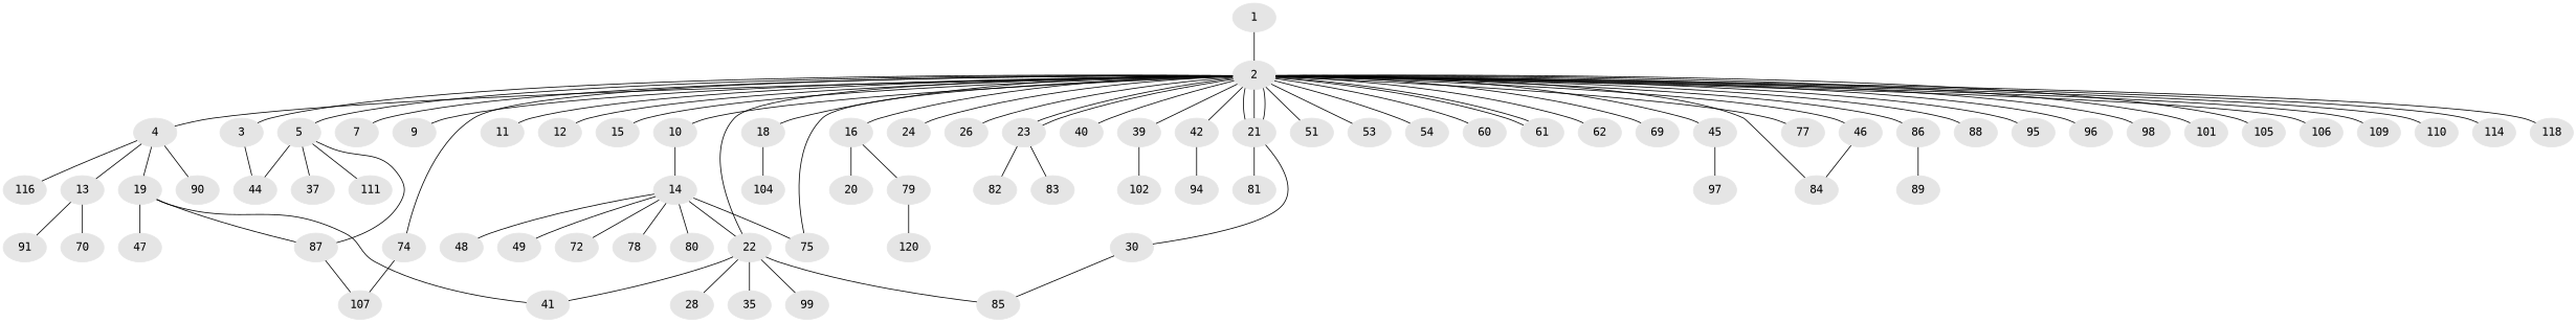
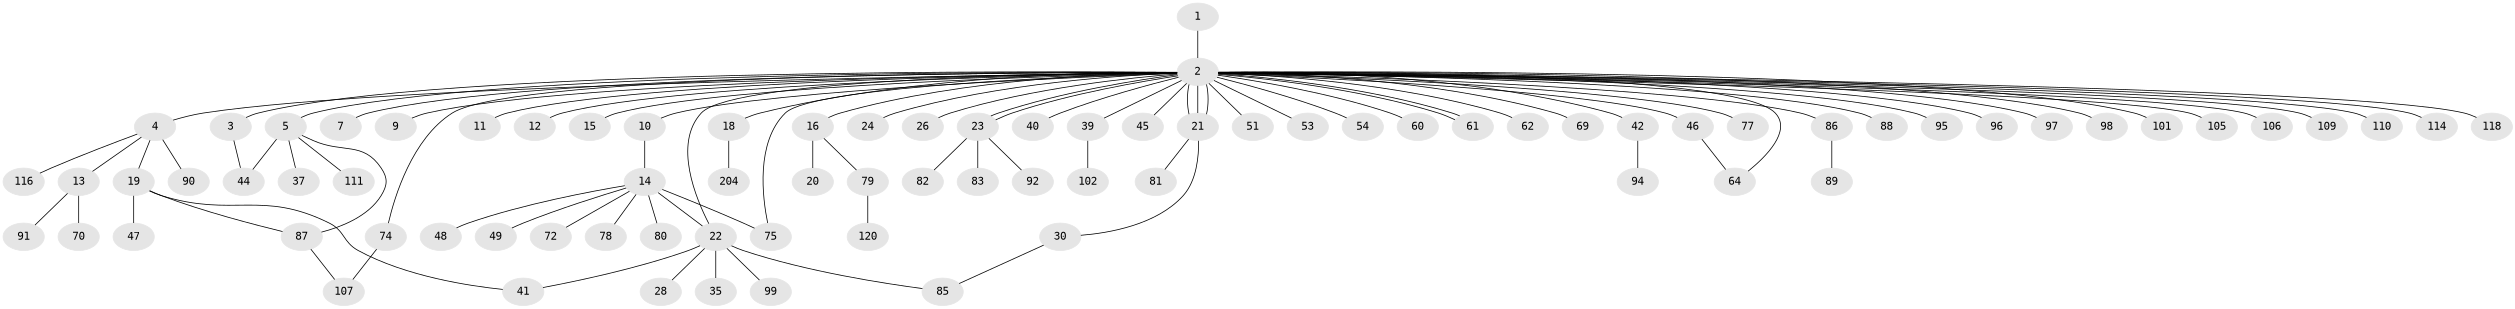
  graph {
    fontname="DejaVu Sans Mono"
    node [color=gray90 fontname="DejaVu Sans Mono" style=filled]
    edge [fontname="DejaVu Sans Mono"]
    2 [super="+73+50"]
    3 [super="+68+57"]
    4 [super="+59+32+34+76+115"]
    5 [super="+66+8"]
    7
    9
    10
    11 [super="+55"]
    12
    15
    16 [super="+56+17"]
    18
    21 [super="+103+121+112"]
    22 [super="+27"]
    23 [super="+117+71"]
    24 [super="+108"]
    26
    39
    40
    42
    45
    46 [super="+67"]
    51
    53
    54
    60
    61
    62
    69
    74
    75
    77
-   84
+   84 [label=64]
    86
    88
    95
    96
    97
    98
    101
    105
    106
    109
    110
    114
    118
    1
    44
    13 [super="+64"]
    19 [super="+65+29"]
    90
    116
    37
    87
    111
    14 [super="+36+31"]
    20
    79
-   104
+   104 [label=204]
    30
    81
    41
    n63 [label=28]
    35
    85
    99
    82
    83
+   92
    102
    94
    107
    89
    70
    91
    47
    48
    49
    72
    78
    80
    120
    2 -- 3
    2 -- 4 [weight=2]
    2 -- 5 [weight=2]
    2 -- 7
    2 -- 9
    2 -- 10
    2 -- 11
    2 -- 12
    2 -- 15
    2 -- 16
    2 -- 18
    2 -- 21 [weight=2]
    2 -- 21
    2 -- 21
    2 -- 22
    2 -- 23 [weight=2]
    2 -- 23
    2 -- 24 [weight=2]
    2 -- 26
    2 -- 39
    2 -- 40
    2 -- 42
    2 -- 45
    2 -- 46
    2 -- 51
    2 -- 53
    2 -- 54
    2 -- 60
    2 -- 61
    2 -- 61
    2 -- 62
    2 -- 69
    2 -- 74
    2 -- 75
    2 -- 77
    2 -- 84
    2 -- 86
    2 -- 88
    2 -- 95
    2 -- 96
-   45 -- 97
+   2 -- 97
    2 -- 98
    2 -- 101
    2 -- 105
    2 -- 106
    2 -- 109
    2 -- 110
    2 -- 114
    2 -- 118
    3 -- 44
    4 -- 13
    4 -- 19
    4 -- 90
    4 -- 116
    5 -- 44
    5 -- 37
    5 -- 87
    5 -- 111
    10 -- 14
    16 -- 20
    16 -- 79
    18 -- 104
    21 -- 30
    21 -- 81
    22 -- 41
    22 -- n63
    22 -- 35
    22 -- 85
    22 -- 99
    23 -- 82
    23 -- 83
+   23 -- 92
    39 -- 102
    42 -- 94
    46 -- 84
    74 -- 107
    86 -- 89
    1 -- 2
    13 -- 70
    13 -- 91
    19 -- 87
    19 -- 41
    19 -- 47
    87 -- 107
    14 -- 22 [weight=2]
    14 -- 75
    14 -- 48
    14 -- 49
    14 -- 72
    14 -- 78
    14 -- 80
    79 -- 120
    30 -- 85
  }
